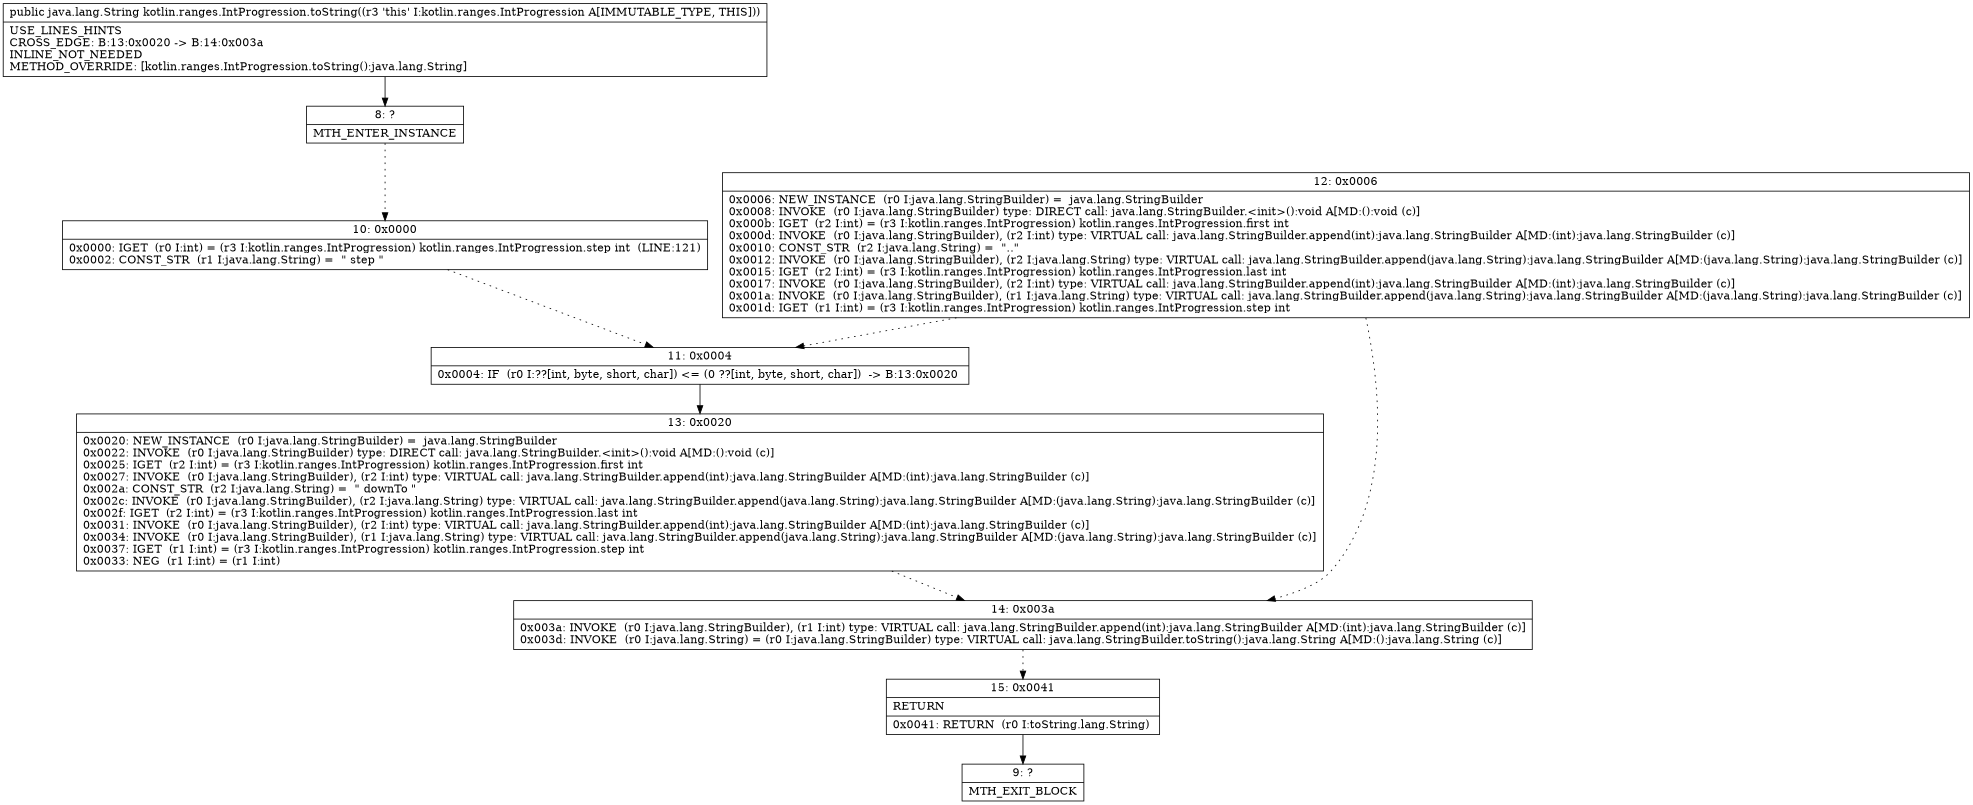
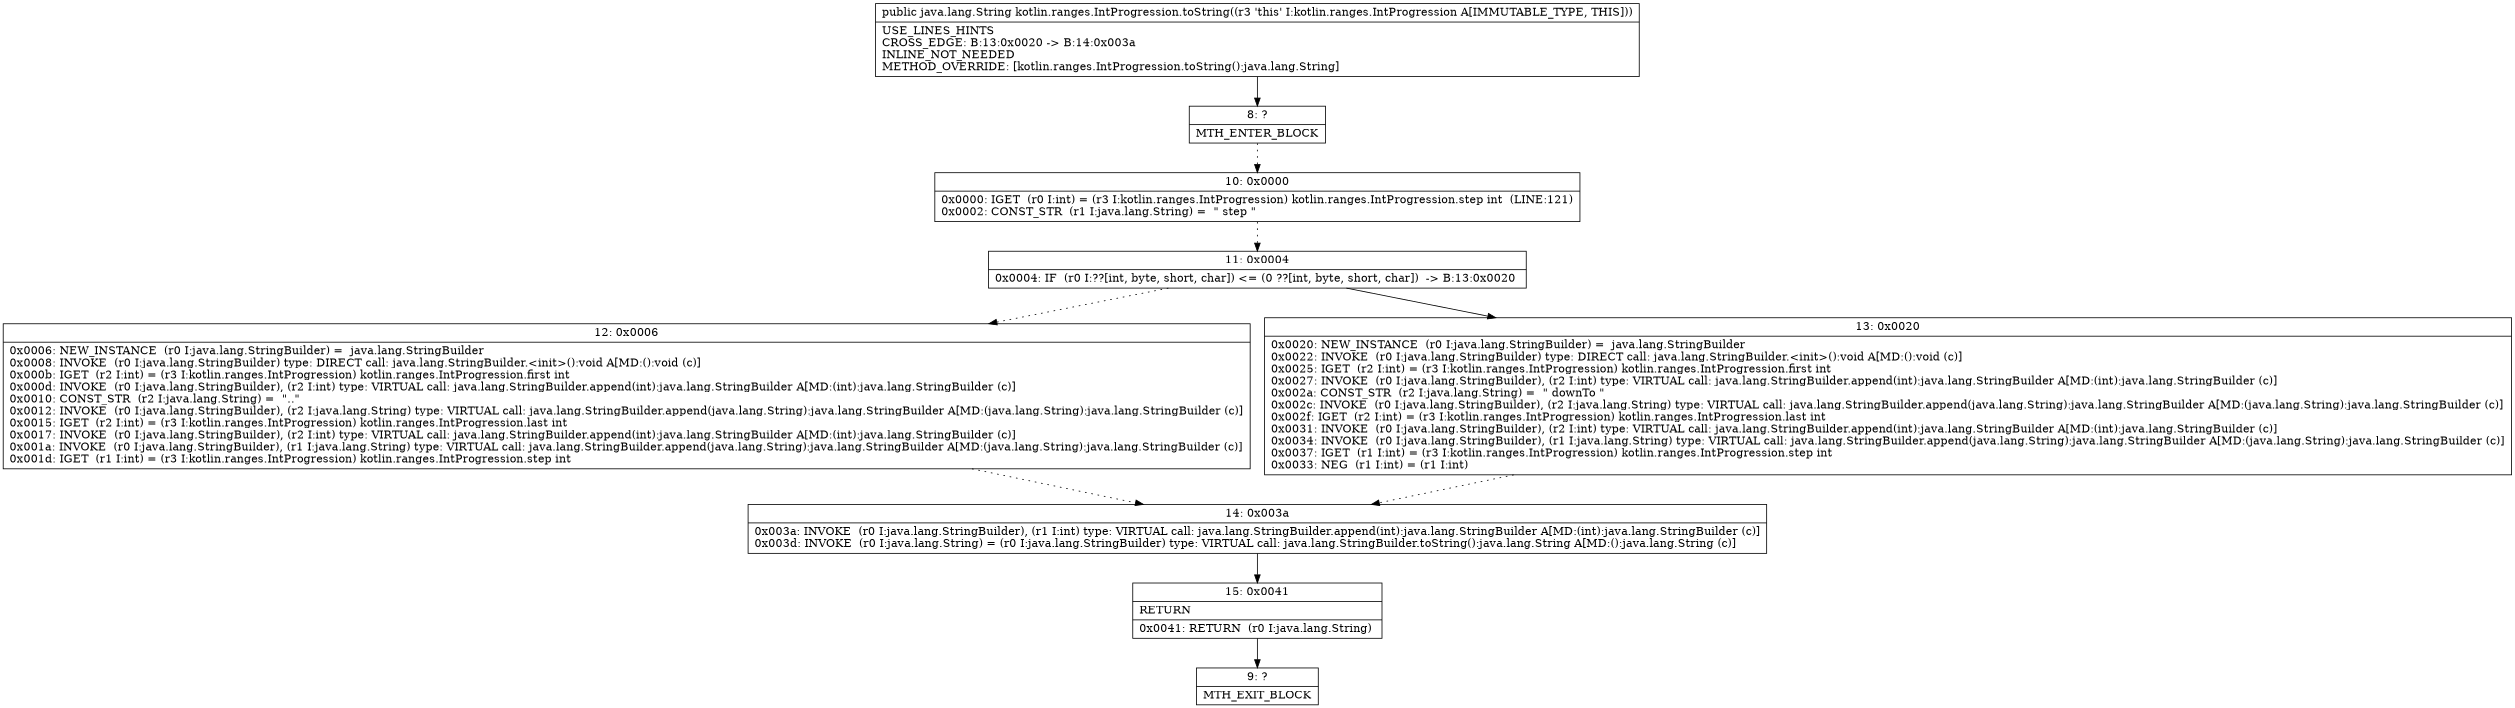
  digraph {
    node [shape=record]
    edge [style=dotted]
-   n1 [label="{8\:\ ?|MTH_ENTER_INSTANCE\l}"]
+   n1 [label="{8\:\ ?|MTH_ENTER_BLOCK\l}"]
    n2 [label="{10\:\ 0x0000|0x0000: IGET  (r0 I:int) = (r3 I:kotlin.ranges.IntProgression) kotlin.ranges.IntProgression.step int  (LINE:121)\l0x0002: CONST_STR  (r1 I:java.lang.String) =  \" step \" \l}"]
    n3 [label="{11\:\ 0x0004|0x0004: IF  (r0 I:??[int, byte, short, char]) \<= (0 ??[int, byte, short, char])  \-\> B:13:0x0020 \l}"]
    n4 [label="{12\:\ 0x0006|0x0006: NEW_INSTANCE  (r0 I:java.lang.StringBuilder) =  java.lang.StringBuilder \l0x0008: INVOKE  (r0 I:java.lang.StringBuilder) type: DIRECT call: java.lang.StringBuilder.\<init\>():void A[MD:():void (c)]\l0x000b: IGET  (r2 I:int) = (r3 I:kotlin.ranges.IntProgression) kotlin.ranges.IntProgression.first int \l0x000d: INVOKE  (r0 I:java.lang.StringBuilder), (r2 I:int) type: VIRTUAL call: java.lang.StringBuilder.append(int):java.lang.StringBuilder A[MD:(int):java.lang.StringBuilder (c)]\l0x0010: CONST_STR  (r2 I:java.lang.String) =  \"..\" \l0x0012: INVOKE  (r0 I:java.lang.StringBuilder), (r2 I:java.lang.String) type: VIRTUAL call: java.lang.StringBuilder.append(java.lang.String):java.lang.StringBuilder A[MD:(java.lang.String):java.lang.StringBuilder (c)]\l0x0015: IGET  (r2 I:int) = (r3 I:kotlin.ranges.IntProgression) kotlin.ranges.IntProgression.last int \l0x0017: INVOKE  (r0 I:java.lang.StringBuilder), (r2 I:int) type: VIRTUAL call: java.lang.StringBuilder.append(int):java.lang.StringBuilder A[MD:(int):java.lang.StringBuilder (c)]\l0x001a: INVOKE  (r0 I:java.lang.StringBuilder), (r1 I:java.lang.String) type: VIRTUAL call: java.lang.StringBuilder.append(java.lang.String):java.lang.StringBuilder A[MD:(java.lang.String):java.lang.StringBuilder (c)]\l0x001d: IGET  (r1 I:int) = (r3 I:kotlin.ranges.IntProgression) kotlin.ranges.IntProgression.step int \l}"]
    n5 [label="{13\:\ 0x0020|0x0020: NEW_INSTANCE  (r0 I:java.lang.StringBuilder) =  java.lang.StringBuilder \l0x0022: INVOKE  (r0 I:java.lang.StringBuilder) type: DIRECT call: java.lang.StringBuilder.\<init\>():void A[MD:():void (c)]\l0x0025: IGET  (r2 I:int) = (r3 I:kotlin.ranges.IntProgression) kotlin.ranges.IntProgression.first int \l0x0027: INVOKE  (r0 I:java.lang.StringBuilder), (r2 I:int) type: VIRTUAL call: java.lang.StringBuilder.append(int):java.lang.StringBuilder A[MD:(int):java.lang.StringBuilder (c)]\l0x002a: CONST_STR  (r2 I:java.lang.String) =  \" downTo \" \l0x002c: INVOKE  (r0 I:java.lang.StringBuilder), (r2 I:java.lang.String) type: VIRTUAL call: java.lang.StringBuilder.append(java.lang.String):java.lang.StringBuilder A[MD:(java.lang.String):java.lang.StringBuilder (c)]\l0x002f: IGET  (r2 I:int) = (r3 I:kotlin.ranges.IntProgression) kotlin.ranges.IntProgression.last int \l0x0031: INVOKE  (r0 I:java.lang.StringBuilder), (r2 I:int) type: VIRTUAL call: java.lang.StringBuilder.append(int):java.lang.StringBuilder A[MD:(int):java.lang.StringBuilder (c)]\l0x0034: INVOKE  (r0 I:java.lang.StringBuilder), (r1 I:java.lang.String) type: VIRTUAL call: java.lang.StringBuilder.append(java.lang.String):java.lang.StringBuilder A[MD:(java.lang.String):java.lang.StringBuilder (c)]\l0x0037: IGET  (r1 I:int) = (r3 I:kotlin.ranges.IntProgression) kotlin.ranges.IntProgression.step int \l0x0033: NEG  (r1 I:int) = (r1 I:int) \l}"]
    n6 [label="{14\:\ 0x003a|0x003a: INVOKE  (r0 I:java.lang.StringBuilder), (r1 I:int) type: VIRTUAL call: java.lang.StringBuilder.append(int):java.lang.StringBuilder A[MD:(int):java.lang.StringBuilder (c)]\l0x003d: INVOKE  (r0 I:java.lang.String) = (r0 I:java.lang.StringBuilder) type: VIRTUAL call: java.lang.StringBuilder.toString():java.lang.String A[MD:():java.lang.String (c)]\l}"]
-   n7 [label="{15\:\ 0x0041|RETURN\l|0x0041: RETURN  (r0 I:toString.lang.String) \l}"]
+   n7 [label="{15\:\ 0x0041|RETURN\l|0x0041: RETURN  (r0 I:java.lang.String) \l}"]
    n8 [label="{9\:\ ?|MTH_EXIT_BLOCK\l}"]
    n9 [label="{public java.lang.String kotlin.ranges.IntProgression.toString((r3 'this' I:kotlin.ranges.IntProgression A[IMMUTABLE_TYPE, THIS]))  | USE_LINES_HINTS\lCROSS_EDGE: B:13:0x0020 \-\> B:14:0x003a\lINLINE_NOT_NEEDED\lMETHOD_OVERRIDE: [kotlin.ranges.IntProgression.toString():java.lang.String]\l}"]
    n1 -> n2
    n2 -> n3
-   n4 -> n3
+   n3 -> n4
    n3 -> n5 [style=solid]
    n4 -> n6
    n5 -> n6
-   n6 -> n7
+   n6 -> n7 [style=solid]
    n7 -> n8 [style=solid]
    n9 -> n1 [style=solid]
  }
